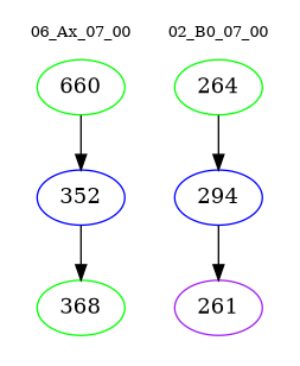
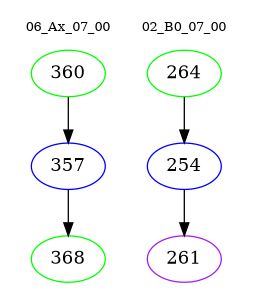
  digraph {
    node [color=green]
    edge [color=black]
-   n1 [label=660]
-   n2 [color=blue label=352]
+   n1 [label=360]
+   n2 [color=blue label=357]
    n3 [label=368]
    n4 [label=264]
-   n5 [color=blue label=294]
+   n5 [color=blue label=254]
    n6 [color=purple label=261]
    subgraph cluster_1 {
      color=white
      fontsize=10
      label="06_Ax_07_00"
      n1
      n2
      n3
    }
    subgraph cluster_2 {
      color=white
      fontsize=10
      label="02_B0_07_00"
      n4
      n5
      n6
    }
    n1 -> n2
    n2 -> n3
    n4 -> n5
    n5 -> n6
  }
